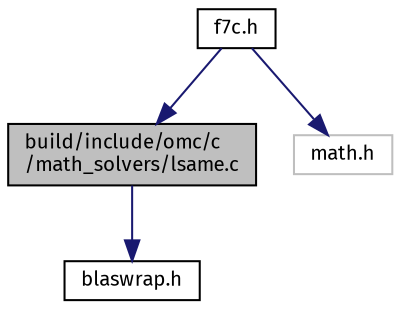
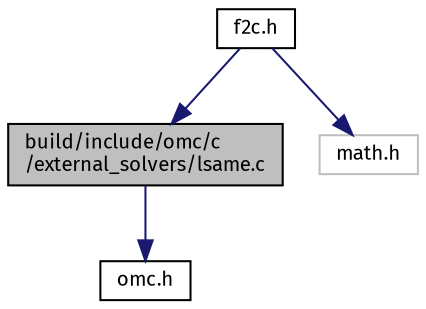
  digraph {
    fontname="Fira Sans"
    node [color=black fillcolor=white fontname="Fira Sans" fontsize=10 shape=record style=filled]
    edge [color=midnightblue fontname="Fira Sans" fontsize=10 labelfontname=Helvetica labelfontsize=10 style=solid]
-   n1 [fillcolor=grey75 fontcolor=black height=0.2 label="build/include/omc/c\l/math_solvers/lsame.c" width=0.4]
-   n2 [height=0.2 label="blaswrap.h" width=0.4]
-   n3 [height=0.2 label="f7c.h" width=0.4]
+   n1 [fillcolor=grey75 fontcolor=black height=0.2 label="build/include/omc/c\l/external_solvers/lsame.c" width=0.4]
+   n2 [height=0.2 label="omc.h" width=0.4]
+   n3 [height=0.2 label="f2c.h" width=0.4]
    n4 [color=grey75 height=0.2 label="math.h" width=0.4]
    n1 -> n2
    n3 -> n1
    n3 -> n4
  }
